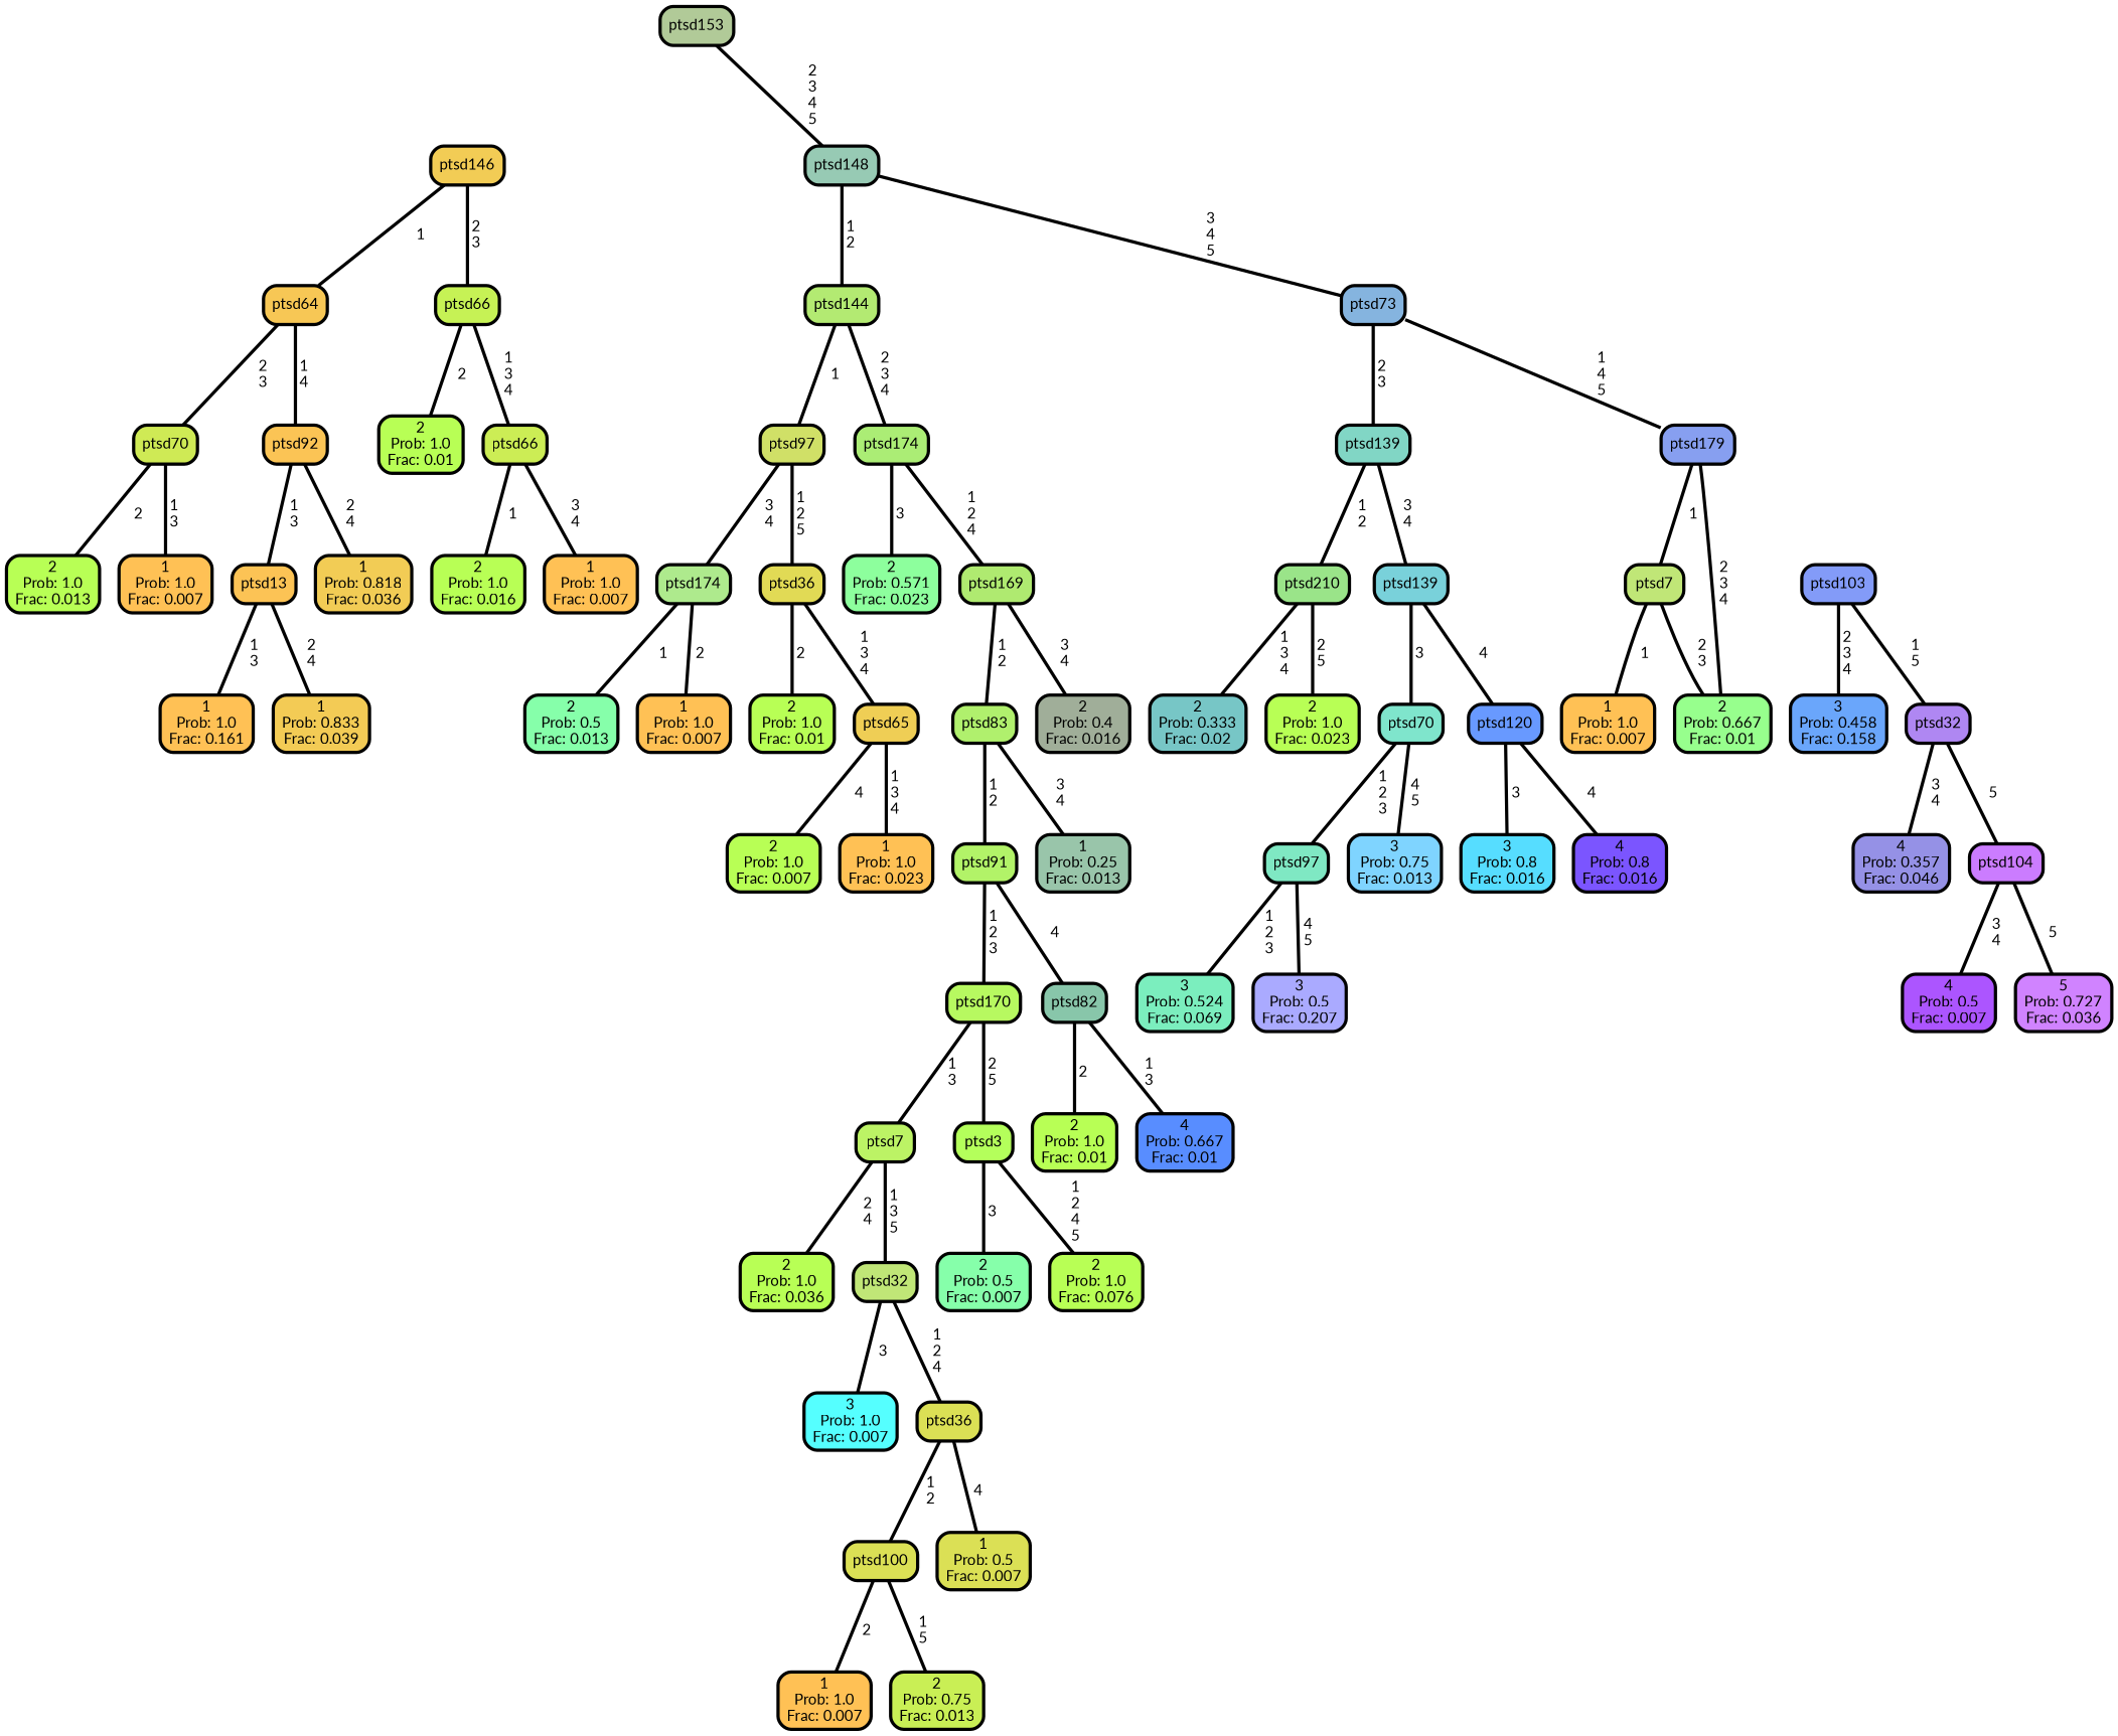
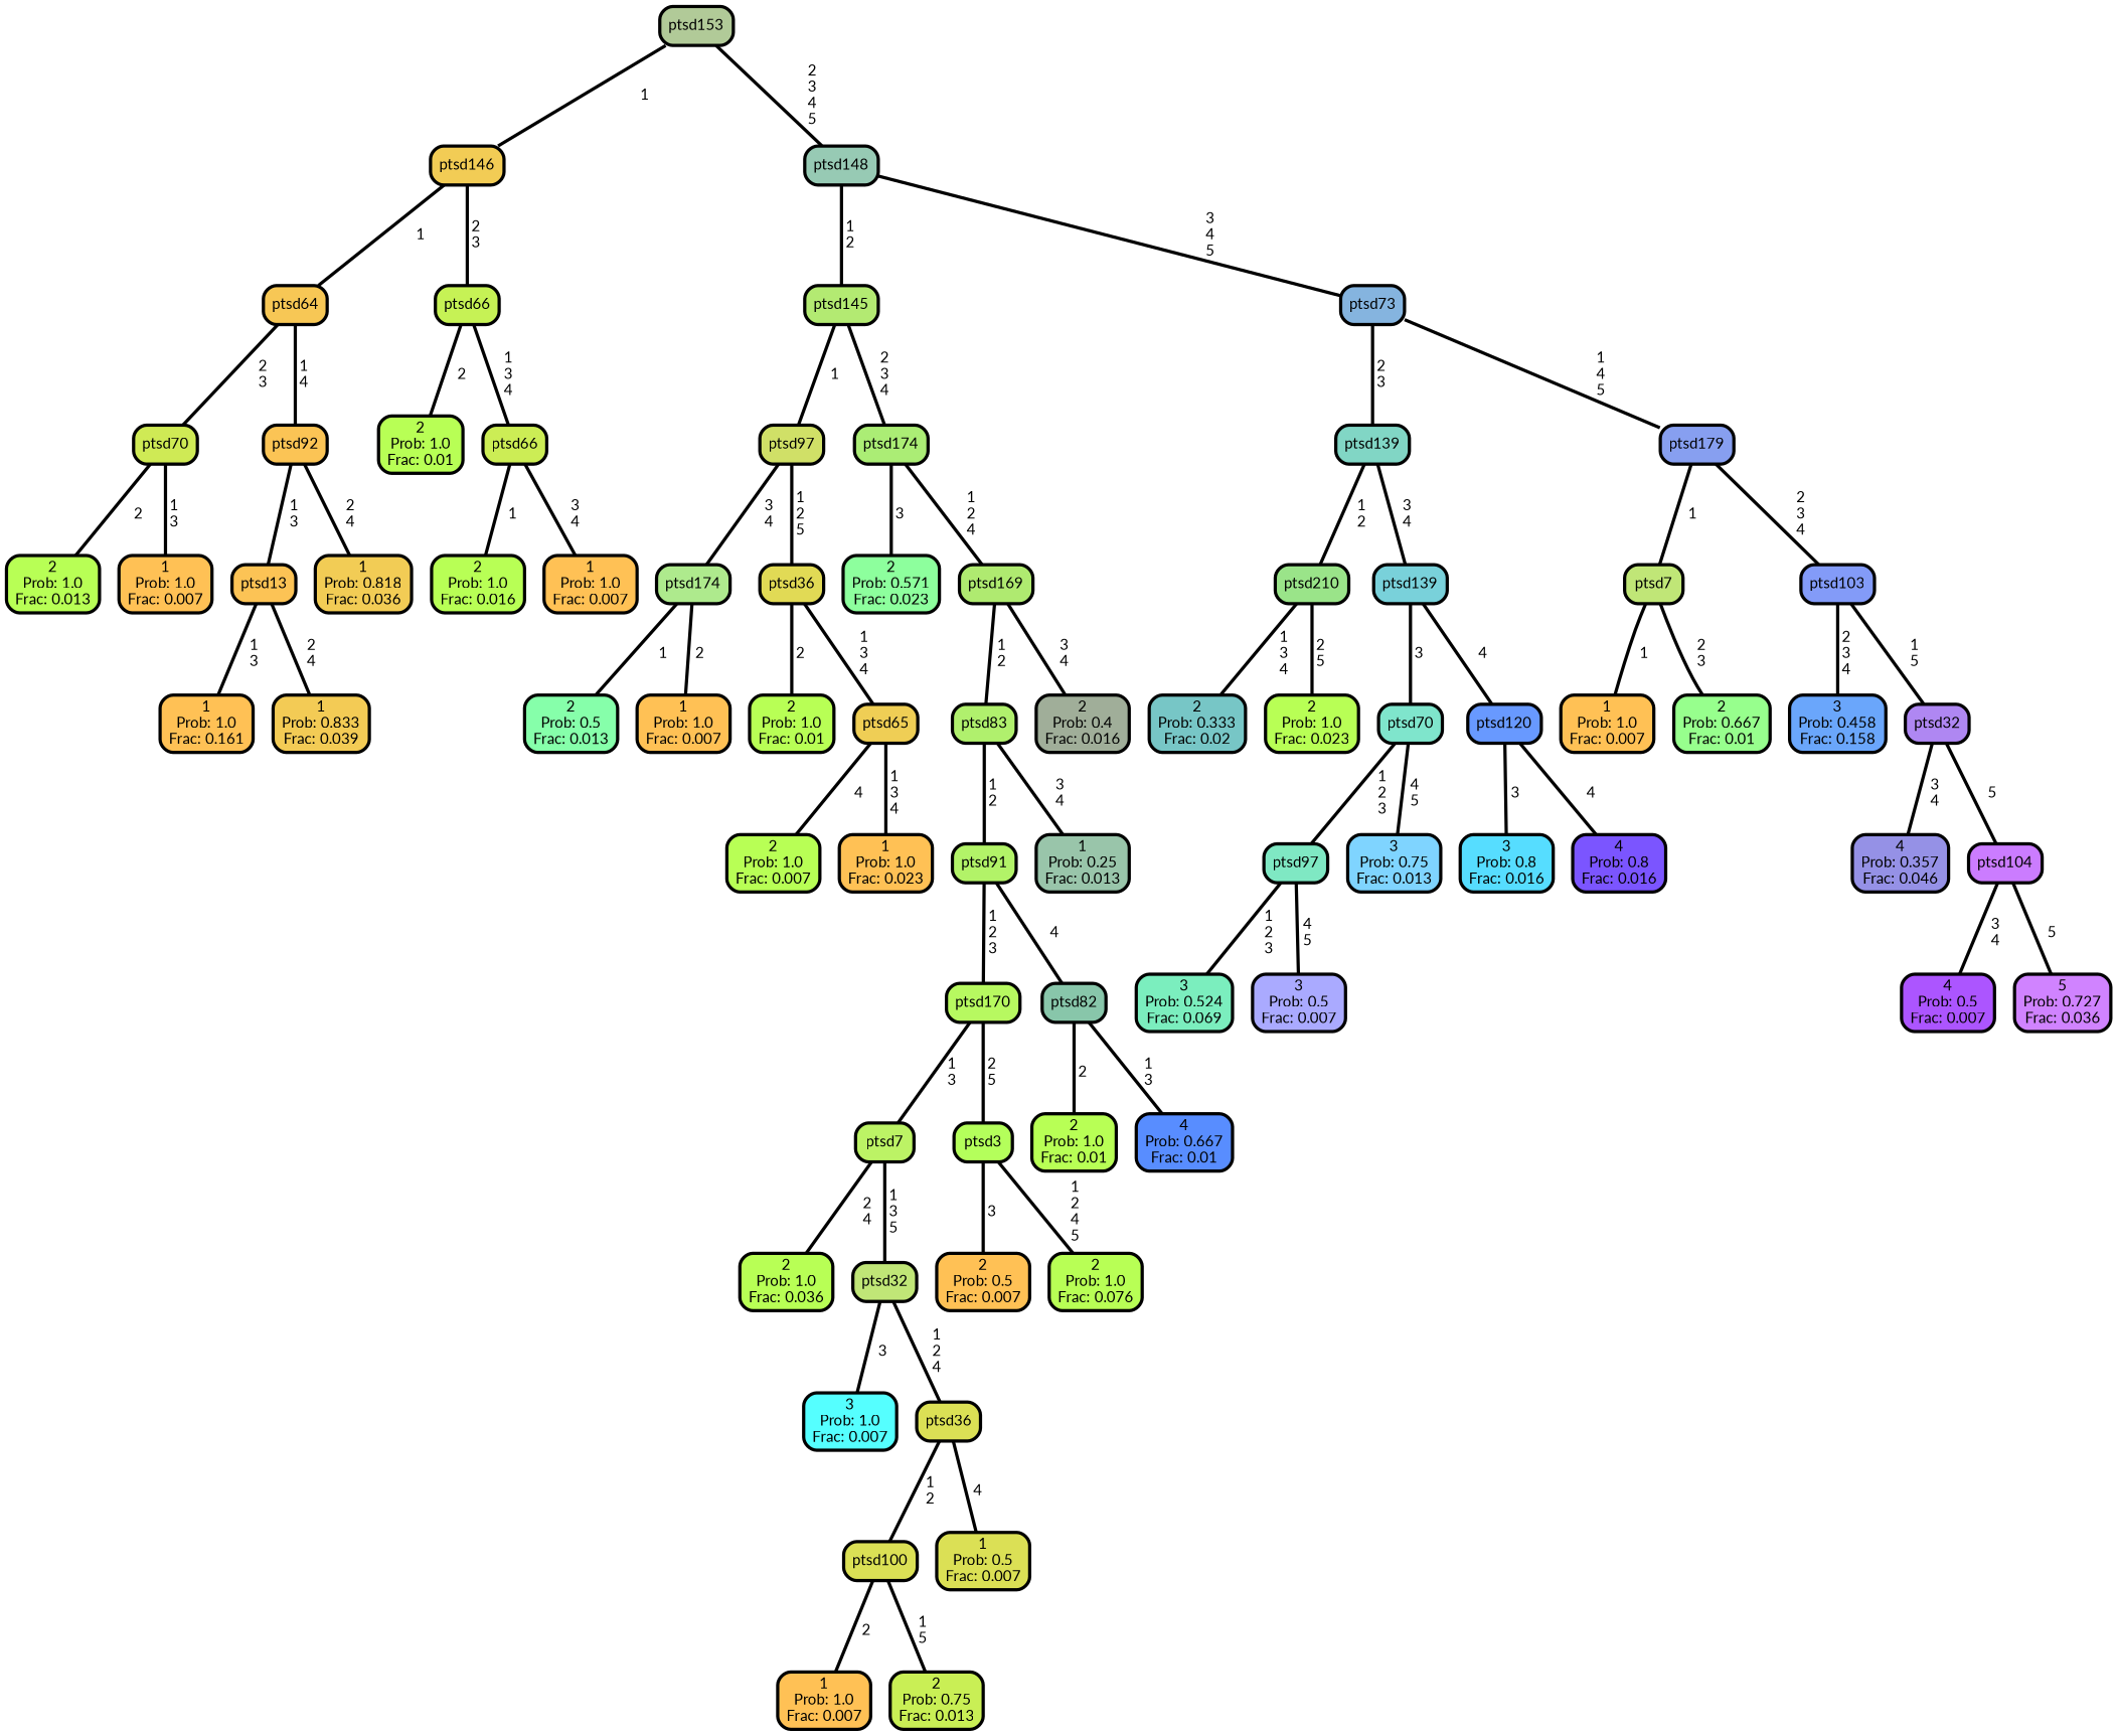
  graph {
    fontname=Lato
    ranksep="0 equally"
    splines=straight
    node [color=black fillcolor="#b8ff55" fontcolor=black fontname=Lato penwidth=3 shape=box style="filled, rounded"]
    edge [color=black fontname=Lato penwidth=3]
    n1 [label="2\nProb: 1.0\nFrac: 0.013"]
    n2 [fillcolor="#cfea55" label=ptsd70]
    n3 [fillcolor="#ffc155" label="1\nProb: 1.0\nFrac: 0.007"]
    n4 [fillcolor="#f7c755" label=ptsd64]
    n5 [fillcolor="#fbc455" label=ptsd92]
    n6 [fillcolor="#fcc355" label=ptsd13]
    n7 [fillcolor="#f2cc55" label="1\nProb: 0.818\nFrac: 0.036"]
    n8 [fillcolor="#ffc155" label="1\nProb: 1.0\nFrac: 0.161"]
    n9 [fillcolor="#f3cb55" label="1\nProb: 0.833\nFrac: 0.039"]
    n10 [fillcolor="#f2cc55" label=ptsd146]
    n11 [fillcolor="#c6f255" label=ptsd66]
    n12 [label="2\nProb: 1.0\nFrac: 0.01"]
    n13 [fillcolor="#cced55" label=ptsd66]
    n14 [label="2\nProb: 1.0\nFrac: 0.016"]
    n15 [fillcolor="#ffc155" label="1\nProb: 1.0\nFrac: 0.007"]
    n16 [fillcolor="#b1ca98" label=ptsd153]
    n17 [fillcolor="#97cab4" label=ptsd148]
-   n18 [fillcolor="#b3ea72" label=ptsd144]
+   n18 [fillcolor="#b3ea72" label=ptsd145]
    n19 [fillcolor="#85b4df" label=ptsd73]
    n20 [fillcolor="#86ffaa" label="2\nProb: 0.5\nFrac: 0.013"]
    n21 [fillcolor="#aeea8d" label=ptsd174]
    n22 [fillcolor="#ffc155" label="1\nProb: 1.0\nFrac: 0.007"]
    n23 [fillcolor="#d0e067" label=ptsd97]
    n24 [fillcolor="#e1da55" label=ptsd36]
    n25 [label="2\nProb: 1.0\nFrac: 0.01"]
    n26 [fillcolor="#efce55" label=ptsd65]
    n27 [label="2\nProb: 1.0\nFrac: 0.007"]
    n28 [fillcolor="#ffc155" label="1\nProb: 1.0\nFrac: 0.023"]
    n29 [fillcolor="#abed75" label=ptsd174]
    n30 [fillcolor="#8dff9d" label="2\nProb: 0.571\nFrac: 0.023"]
    n31 [fillcolor="#afea70" label=ptsd169]
    n32 [fillcolor="#b0f06d" label=ptsd83]
    n33 [fillcolor="#a0ae99" label="2\nProb: 0.4\nFrac: 0.016"]
    n34 [label="2\nProb: 1.0\nFrac: 0.036"]
    n35 [fillcolor="#bcf365" label=ptsd7]
    n36 [fillcolor="#c0e677" label=ptsd32]
    n37 [fillcolor="#55ffff" label="3\nProb: 1.0\nFrac: 0.007"]
    n38 [fillcolor="#dbe055" label=ptsd36]
    n39 [fillcolor="#dbe055" label=ptsd100]
    n40 [fillcolor="#dbe055" label="1\nProb: 0.5\nFrac: 0.007"]
    n41 [fillcolor="#ffc155" label="1\nProb: 1.0\nFrac: 0.007"]
    n42 [fillcolor="#c9ef55" label="2\nProb: 0.75\nFrac: 0.013"]
    n43 [fillcolor="#b7f960" label=ptsd170]
    n44 [fillcolor="#b4ff5b" label=ptsd3]
-   n45 [fillcolor="#86ffaa" label="2\nProb: 0.5\nFrac: 0.007"]
+   n45 [fillcolor="#ffc155" label="2\nProb: 0.5\nFrac: 0.007"]
    n46 [label="2\nProb: 1.0\nFrac: 0.076"]
    n47 [fillcolor="#b2f368" label=ptsd91]
    n48 [fillcolor="#88c6aa" label=ptsd82]
    n49 [label="2\nProb: 1.0\nFrac: 0.01"]
    n50 [fillcolor="#588dff" label="4\nProb: 0.667\nFrac: 0.01"]
    n51 [fillcolor="#99c5aa" label="1\nProb: 0.25\nFrac: 0.013"]
    n52 [fillcolor="#81d6c5" label=ptsd139]
    n53 [fillcolor="#879ff0" label=ptsd179]
    n54 [fillcolor="#77c6c6" label="2\nProb: 0.333\nFrac: 0.02"]
    n55 [fillcolor="#9ae489" label=ptsd210]
    n56 [label="2\nProb: 1.0\nFrac: 0.023"]
    n57 [fillcolor="#79d1da" label=ptsd139]
    n58 [fillcolor="#7fe5cc" label=ptsd70]
    n59 [fillcolor="#6899ff" label=ptsd120]
    n60 [fillcolor="#7beebe" label="3\nProb: 0.524\nFrac: 0.069"]
    n61 [fillcolor="#7fe8c3" label=ptsd97]
-   n62 [fillcolor="#aaaaff" label="3\nProb: 0.5\nFrac: 0.207"]
+   n62 [fillcolor="#aaaaff" label="3\nProb: 0.5\nFrac: 0.007"]
    n63 [fillcolor="#7fd4ff" label="3\nProb: 0.75\nFrac: 0.013"]
    n64 [fillcolor="#56ddff" label="3\nProb: 0.8\nFrac: 0.016"]
    n65 [fillcolor="#7b55ff" label="4\nProb: 0.8\nFrac: 0.016"]
    n66 [fillcolor="#c0e677" label=ptsd7]
    n67 [fillcolor="#839bf8" label=ptsd103]
    n68 [fillcolor="#ffc155" label="1\nProb: 1.0\nFrac: 0.007"]
    n69 [fillcolor="#97ff8d" label="2\nProb: 0.667\nFrac: 0.01"]
    n70 [fillcolor="#6aa6fb" label="3\nProb: 0.458\nFrac: 0.158"]
    n71 [fillcolor="#af87f2" label=ptsd32]
    n72 [fillcolor="#9591e6" label="4\nProb: 0.357\nFrac: 0.046"]
    n73 [fillcolor="#cb7cff" label=ptsd104]
    n74 [fillcolor="#ac55ff" label="4\nProb: 0.5\nFrac: 0.007"]
    n75 [fillcolor="#d083ff" label="5\nProb: 0.727\nFrac: 0.036"]
    subgraph sub_1 {
      rank=same
    }
    n2 -- n1 [label=" 2"]
    n2 -- n3 [label=" 1\n 3"]
    n4 -- n2 [label=" 2\n 3"]
    n4 -- n5 [label=" 1\n 4"]
    n5 -- n6 [label=" 1\n 3"]
    n5 -- n7 [label=" 2\n 4"]
    n6 -- n8 [label=" 1\n 3"]
    n6 -- n9 [label=" 2\n 4"]
    n10 -- n4 [label=" 1"]
    n10 -- n11 [label=" 2\n 3"]
    n11 -- n12 [label=" 2"]
    n11 -- n13 [label=" 1\n 3\n 4"]
    n13 -- n14 [label=" 1"]
    n13 -- n15 [label=" 3\n 4"]
+   n16 -- n10 [label=" 1"]
    n16 -- n17 [label=" 2\n 3\n 4\n 5"]
    n17 -- n18 [label=" 1\n 2"]
    n17 -- n19 [label=" 3\n 4\n 5"]
    n18 -- n23 [label=" 1"]
    n18 -- n29 [label=" 2\n 3\n 4"]
    n19 -- n52 [label=" 2\n 3"]
    n19 -- n53 [label=" 1\n 4\n 5"]
    n21 -- n20 [label=" 1"]
    n21 -- n22 [label=" 2"]
    n23 -- n21 [label=" 3\n 4"]
    n23 -- n24 [label=" 1\n 2\n 5"]
    n24 -- n25 [label=" 2"]
    n24 -- n26 [label=" 1\n 3\n 4"]
    n26 -- n27 [label=" 4"]
    n26 -- n28 [label=" 1\n 3\n 4"]
    n29 -- n30 [label=" 3"]
    n29 -- n31 [label=" 1\n 2\n 4"]
    n31 -- n32 [label=" 1\n 2"]
    n31 -- n33 [label=" 3\n 4"]
    n32 -- n47 [label=" 1\n 2"]
    n32 -- n51 [label=" 3\n 4"]
    n35 -- n34 [label=" 2\n 4"]
    n35 -- n36 [label=" 1\n 3\n 5"]
    n36 -- n37 [label=" 3"]
    n36 -- n38 [label=" 1\n 2\n 4"]
    n38 -- n39 [label=" 1\n 2"]
    n38 -- n40 [label=" 4"]
    n39 -- n41 [label=" 2"]
    n39 -- n42 [label=" 1\n 5"]
    n43 -- n35 [label=" 1\n 3"]
    n43 -- n44 [label=" 2\n 5"]
    n44 -- n45 [label=" 3"]
    n44 -- n46 [label=" 1\n 2\n 4\n 5"]
    n47 -- n43 [label=" 1\n 2\n 3"]
    n47 -- n48 [label=" 4"]
    n48 -- n49 [label=" 2"]
    n48 -- n50 [label=" 1\n 3"]
    n52 -- n55 [label=" 1\n 2"]
    n52 -- n57 [label=" 3\n 4"]
    n53 -- n66 [label=" 1"]
-   n53 -- n69 [label=" 2\n 3\n 4"]
+   n53 -- n67 [label=" 2\n 3\n 4"]
    n55 -- n54 [label=" 1\n 3\n 4"]
    n55 -- n56 [label=" 2\n 5"]
    n57 -- n58 [label=" 3"]
    n57 -- n59 [label=" 4"]
    n58 -- n61 [label=" 1\n 2\n 3"]
    n58 -- n63 [label=" 4\n 5"]
    n59 -- n64 [label=" 3"]
    n59 -- n65 [label=" 4"]
    n61 -- n60 [label=" 1\n 2\n 3"]
    n61 -- n62 [label=" 4\n 5"]
    n66 -- n68 [label=" 1"]
    n66 -- n69 [label=" 2\n 3"]
    n67 -- n70 [label=" 2\n 3\n 4"]
    n67 -- n71 [label=" 1\n 5"]
    n71 -- n72 [label=" 3\n 4"]
    n71 -- n73 [label=" 5"]
    n73 -- n74 [label=" 3\n 4"]
    n73 -- n75 [label=" 5"]
  }
